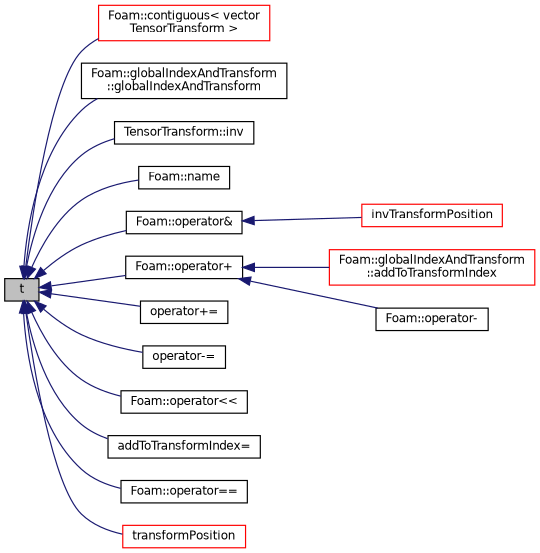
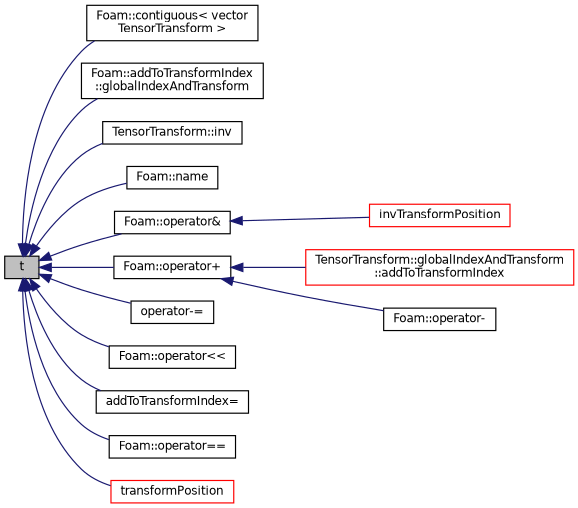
  digraph {
    rankdir=LR
    node [color=black fontname=Helvetica fontsize=10 shape=record]
    edge [color=midnightblue dir=back fontname=Helvetica fontsize=10 labelfontname=Helvetica labelfontsize=10 style=solid]
    n1 [fillcolor=grey75 fontcolor=black height=0.2 label=t style=filled width=0.4]
-   n2 [color=red height=0.2 label="Foam::contiguous\< vector\lTensorTransform \>" width=0.4]
-   n3 [height=0.2 label="Foam::globalIndexAndTransform\l::globalIndexAndTransform" width=0.4]
+   n2 [height=0.2 label="Foam::contiguous\< vector\lTensorTransform \>" width=0.4]
+   n3 [height=0.2 label="Foam::addToTransformIndex\l::globalIndexAndTransform" width=0.4]
    n4 [height=0.2 label="TensorTransform::inv" width=0.4]
    n5 [height=0.2 label="Foam::name" width=0.4]
    n6 [height=0.2 label="Foam::operator&" width=0.4]
    n7 [height=0.2 label="Foam::operator+" width=0.4]
-   n8 [height=0.2 label="operator+=" width=0.4]
    n9 [height=0.2 label="operator-=" width=0.4]
    n10 [height=0.2 label="Foam::operator\<\<" width=0.4]
    n11 [height=0.2 label="addToTransformIndex=" width=0.4]
    n12 [height=0.2 label="Foam::operator==" width=0.4]
    n13 [color=red height=0.2 label=transformPosition width=0.4]
-   n14 [color=red height=0.2 label="Foam::globalIndexAndTransform\l::addToTransformIndex" width=0.4]
+   n14 [color=red height=0.2 label="TensorTransform::globalIndexAndTransform\l::addToTransformIndex" width=0.4]
    n15 [color=red height=0.2 label=invTransformPosition width=0.4]
    n16 [height=0.2 label="Foam::operator-" width=0.4]
    n1 -> n2
    n1 -> n3
    n1 -> n4
    n1 -> n5
    n1 -> n6
    n1 -> n7
-   n1 -> n8
    n1 -> n9
    n1 -> n10
    n1 -> n11
    n1 -> n12
    n1 -> n13
    n6 -> n15
    n7 -> n14
    n7 -> n16
  }
